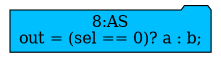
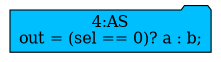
  strict digraph {
-   n1 [ast="<pyverilog.vparser.ast.Assign object at 0x7fb6e02f84d0>" def_var="['out']" fillcolor=deepskyblue label="8:AS\nout = (sel == 0)? a : b;" statements="[]" style=filled typ=Assign use_var="['sel', 'a', 'b']" shape=folder]
+   n1 [ast="<pyverilog.vparser.ast.Assign object at 0x7fb6e02f84d0>" def_var="['out']" fillcolor=deepskyblue label="4:AS\nout = (sel == 0)? a : b;" statements="[]" style=filled typ=Assign use_var="['sel', 'a', 'b']" shape=folder]
  }
